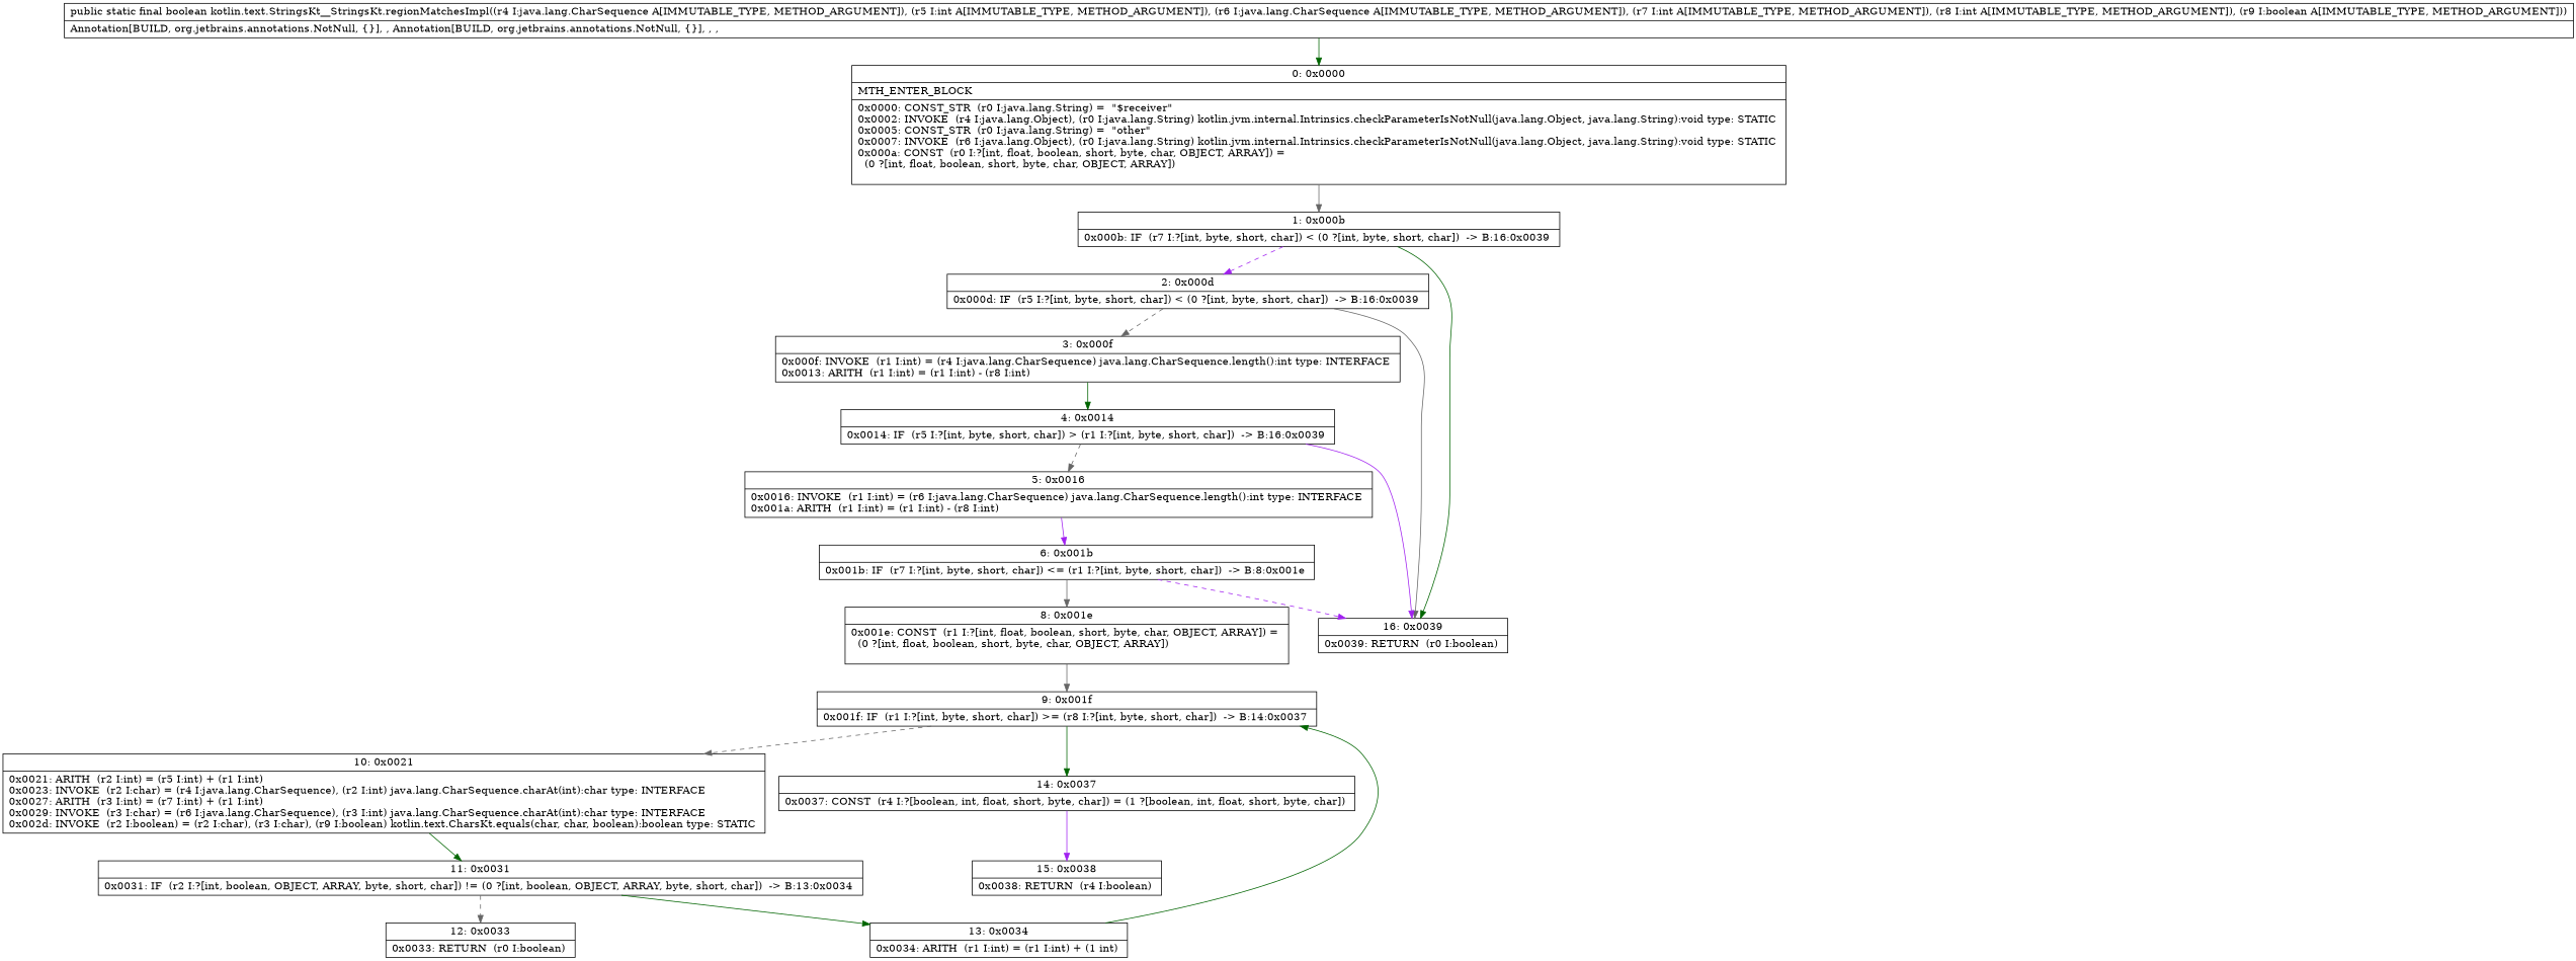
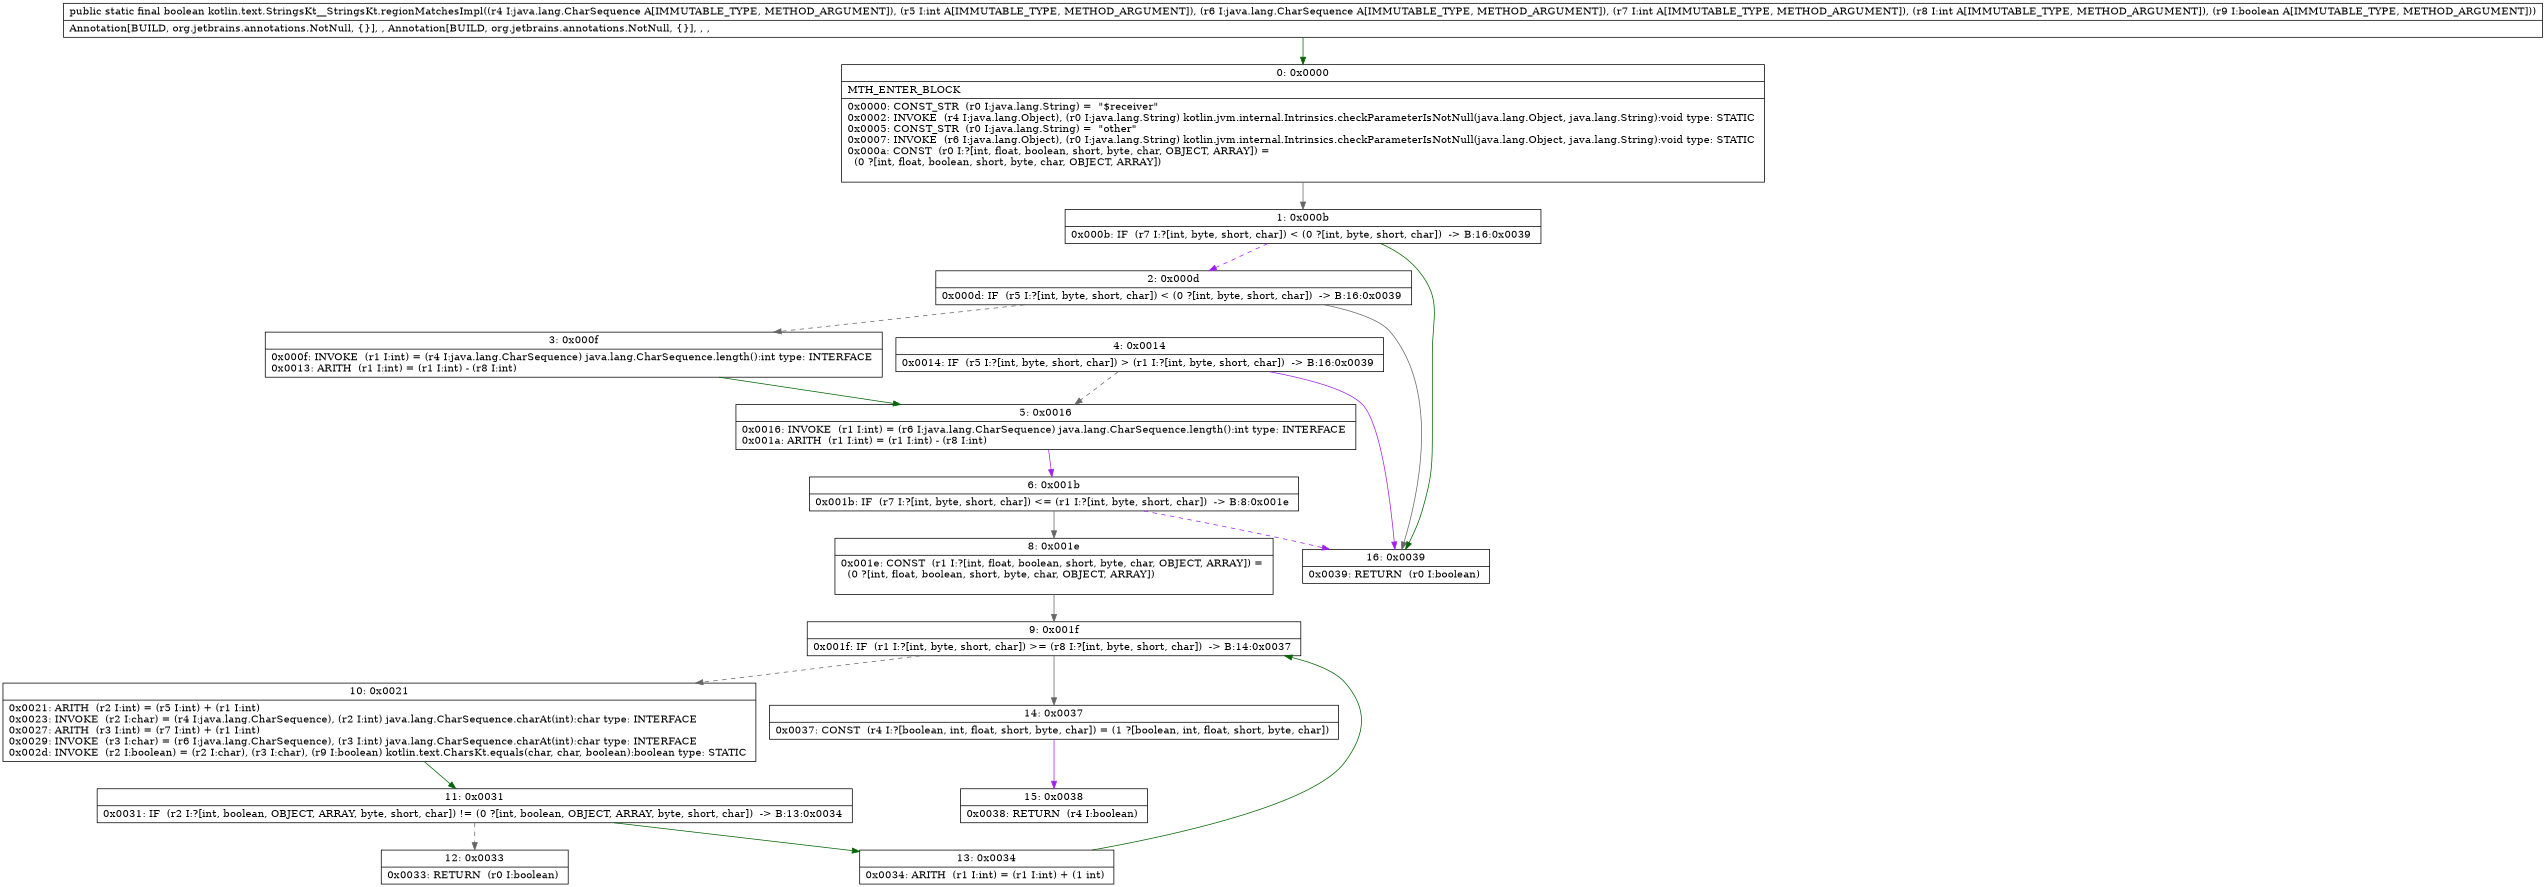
  digraph {
    node [shape=record]
    edge [color=gray40]
    n1 [label="{0\:\ 0x0000|MTH_ENTER_BLOCK\l|0x0000: CONST_STR  (r0 I:java.lang.String) =  \"$receiver\" \l0x0002: INVOKE  (r4 I:java.lang.Object), (r0 I:java.lang.String) kotlin.jvm.internal.Intrinsics.checkParameterIsNotNull(java.lang.Object, java.lang.String):void type: STATIC \l0x0005: CONST_STR  (r0 I:java.lang.String) =  \"other\" \l0x0007: INVOKE  (r6 I:java.lang.Object), (r0 I:java.lang.String) kotlin.jvm.internal.Intrinsics.checkParameterIsNotNull(java.lang.Object, java.lang.String):void type: STATIC \l0x000a: CONST  (r0 I:?[int, float, boolean, short, byte, char, OBJECT, ARRAY]) = \l  (0 ?[int, float, boolean, short, byte, char, OBJECT, ARRAY])\l \l}"]
    n2 [label="{1\:\ 0x000b|0x000b: IF  (r7 I:?[int, byte, short, char]) \< (0 ?[int, byte, short, char])  \-\> B:16:0x0039 \l}"]
    n3 [label="{2\:\ 0x000d|0x000d: IF  (r5 I:?[int, byte, short, char]) \< (0 ?[int, byte, short, char])  \-\> B:16:0x0039 \l}"]
    n4 [label="{16\:\ 0x0039|0x0039: RETURN  (r0 I:boolean) \l}"]
    n5 [label="{3\:\ 0x000f|0x000f: INVOKE  (r1 I:int) = (r4 I:java.lang.CharSequence) java.lang.CharSequence.length():int type: INTERFACE \l0x0013: ARITH  (r1 I:int) = (r1 I:int) \- (r8 I:int) \l}"]
    n6 [label="{4\:\ 0x0014|0x0014: IF  (r5 I:?[int, byte, short, char]) \> (r1 I:?[int, byte, short, char])  \-\> B:16:0x0039 \l}"]
    n7 [label="{5\:\ 0x0016|0x0016: INVOKE  (r1 I:int) = (r6 I:java.lang.CharSequence) java.lang.CharSequence.length():int type: INTERFACE \l0x001a: ARITH  (r1 I:int) = (r1 I:int) \- (r8 I:int) \l}"]
    n8 [label="{6\:\ 0x001b|0x001b: IF  (r7 I:?[int, byte, short, char]) \<= (r1 I:?[int, byte, short, char])  \-\> B:8:0x001e \l}"]
    n9 [label="{8\:\ 0x001e|0x001e: CONST  (r1 I:?[int, float, boolean, short, byte, char, OBJECT, ARRAY]) = \l  (0 ?[int, float, boolean, short, byte, char, OBJECT, ARRAY])\l \l}"]
    n10 [label="{9\:\ 0x001f|0x001f: IF  (r1 I:?[int, byte, short, char]) \>= (r8 I:?[int, byte, short, char])  \-\> B:14:0x0037 \l}"]
    n11 [label="{10\:\ 0x0021|0x0021: ARITH  (r2 I:int) = (r5 I:int) + (r1 I:int) \l0x0023: INVOKE  (r2 I:char) = (r4 I:java.lang.CharSequence), (r2 I:int) java.lang.CharSequence.charAt(int):char type: INTERFACE \l0x0027: ARITH  (r3 I:int) = (r7 I:int) + (r1 I:int) \l0x0029: INVOKE  (r3 I:char) = (r6 I:java.lang.CharSequence), (r3 I:int) java.lang.CharSequence.charAt(int):char type: INTERFACE \l0x002d: INVOKE  (r2 I:boolean) = (r2 I:char), (r3 I:char), (r9 I:boolean) kotlin.text.CharsKt.equals(char, char, boolean):boolean type: STATIC \l}"]
    n12 [label="{14\:\ 0x0037|0x0037: CONST  (r4 I:?[boolean, int, float, short, byte, char]) = (1 ?[boolean, int, float, short, byte, char]) \l}"]
    n13 [label="{11\:\ 0x0031|0x0031: IF  (r2 I:?[int, boolean, OBJECT, ARRAY, byte, short, char]) != (0 ?[int, boolean, OBJECT, ARRAY, byte, short, char])  \-\> B:13:0x0034 \l}"]
    n14 [label="{15\:\ 0x0038|0x0038: RETURN  (r4 I:boolean) \l}"]
    n15 [label="{12\:\ 0x0033|0x0033: RETURN  (r0 I:boolean) \l}"]
    n16 [label="{13\:\ 0x0034|0x0034: ARITH  (r1 I:int) = (r1 I:int) + (1 int) \l}"]
    n17 [label="{public static final boolean kotlin.text.StringsKt__StringsKt.regionMatchesImpl((r4 I:java.lang.CharSequence A[IMMUTABLE_TYPE, METHOD_ARGUMENT]), (r5 I:int A[IMMUTABLE_TYPE, METHOD_ARGUMENT]), (r6 I:java.lang.CharSequence A[IMMUTABLE_TYPE, METHOD_ARGUMENT]), (r7 I:int A[IMMUTABLE_TYPE, METHOD_ARGUMENT]), (r8 I:int A[IMMUTABLE_TYPE, METHOD_ARGUMENT]), (r9 I:boolean A[IMMUTABLE_TYPE, METHOD_ARGUMENT]))  | Annotation[BUILD, org.jetbrains.annotations.NotNull, \{\}], , Annotation[BUILD, org.jetbrains.annotations.NotNull, \{\}], , , \l}"]
    n1 -> n2
    n2 -> n3 [color=purple style=dashed]
    n2 -> n4 [color=darkgreen]
    n3 -> n4
    n3 -> n5 [style=dashed]
-   n5 -> n6 [color=darkgreen]
+   n5 -> n7 [color=darkgreen]
    n6 -> n4 [color=purple]
    n6 -> n7 [style=dashed]
    n7 -> n8 [color=purple]
    n8 -> n4 [color=purple style=dashed]
    n8 -> n9
    n9 -> n10
    n10 -> n11 [style=dashed]
-   n10 -> n12 [color=darkgreen]
+   n10 -> n12
    n11 -> n13 [color=darkgreen]
    n12 -> n14 [color=purple]
    n13 -> n15 [style=dashed]
    n13 -> n16 [color=darkgreen]
    n16 -> n10 [color=darkgreen]
    n17 -> n1 [color=darkgreen]
  }
